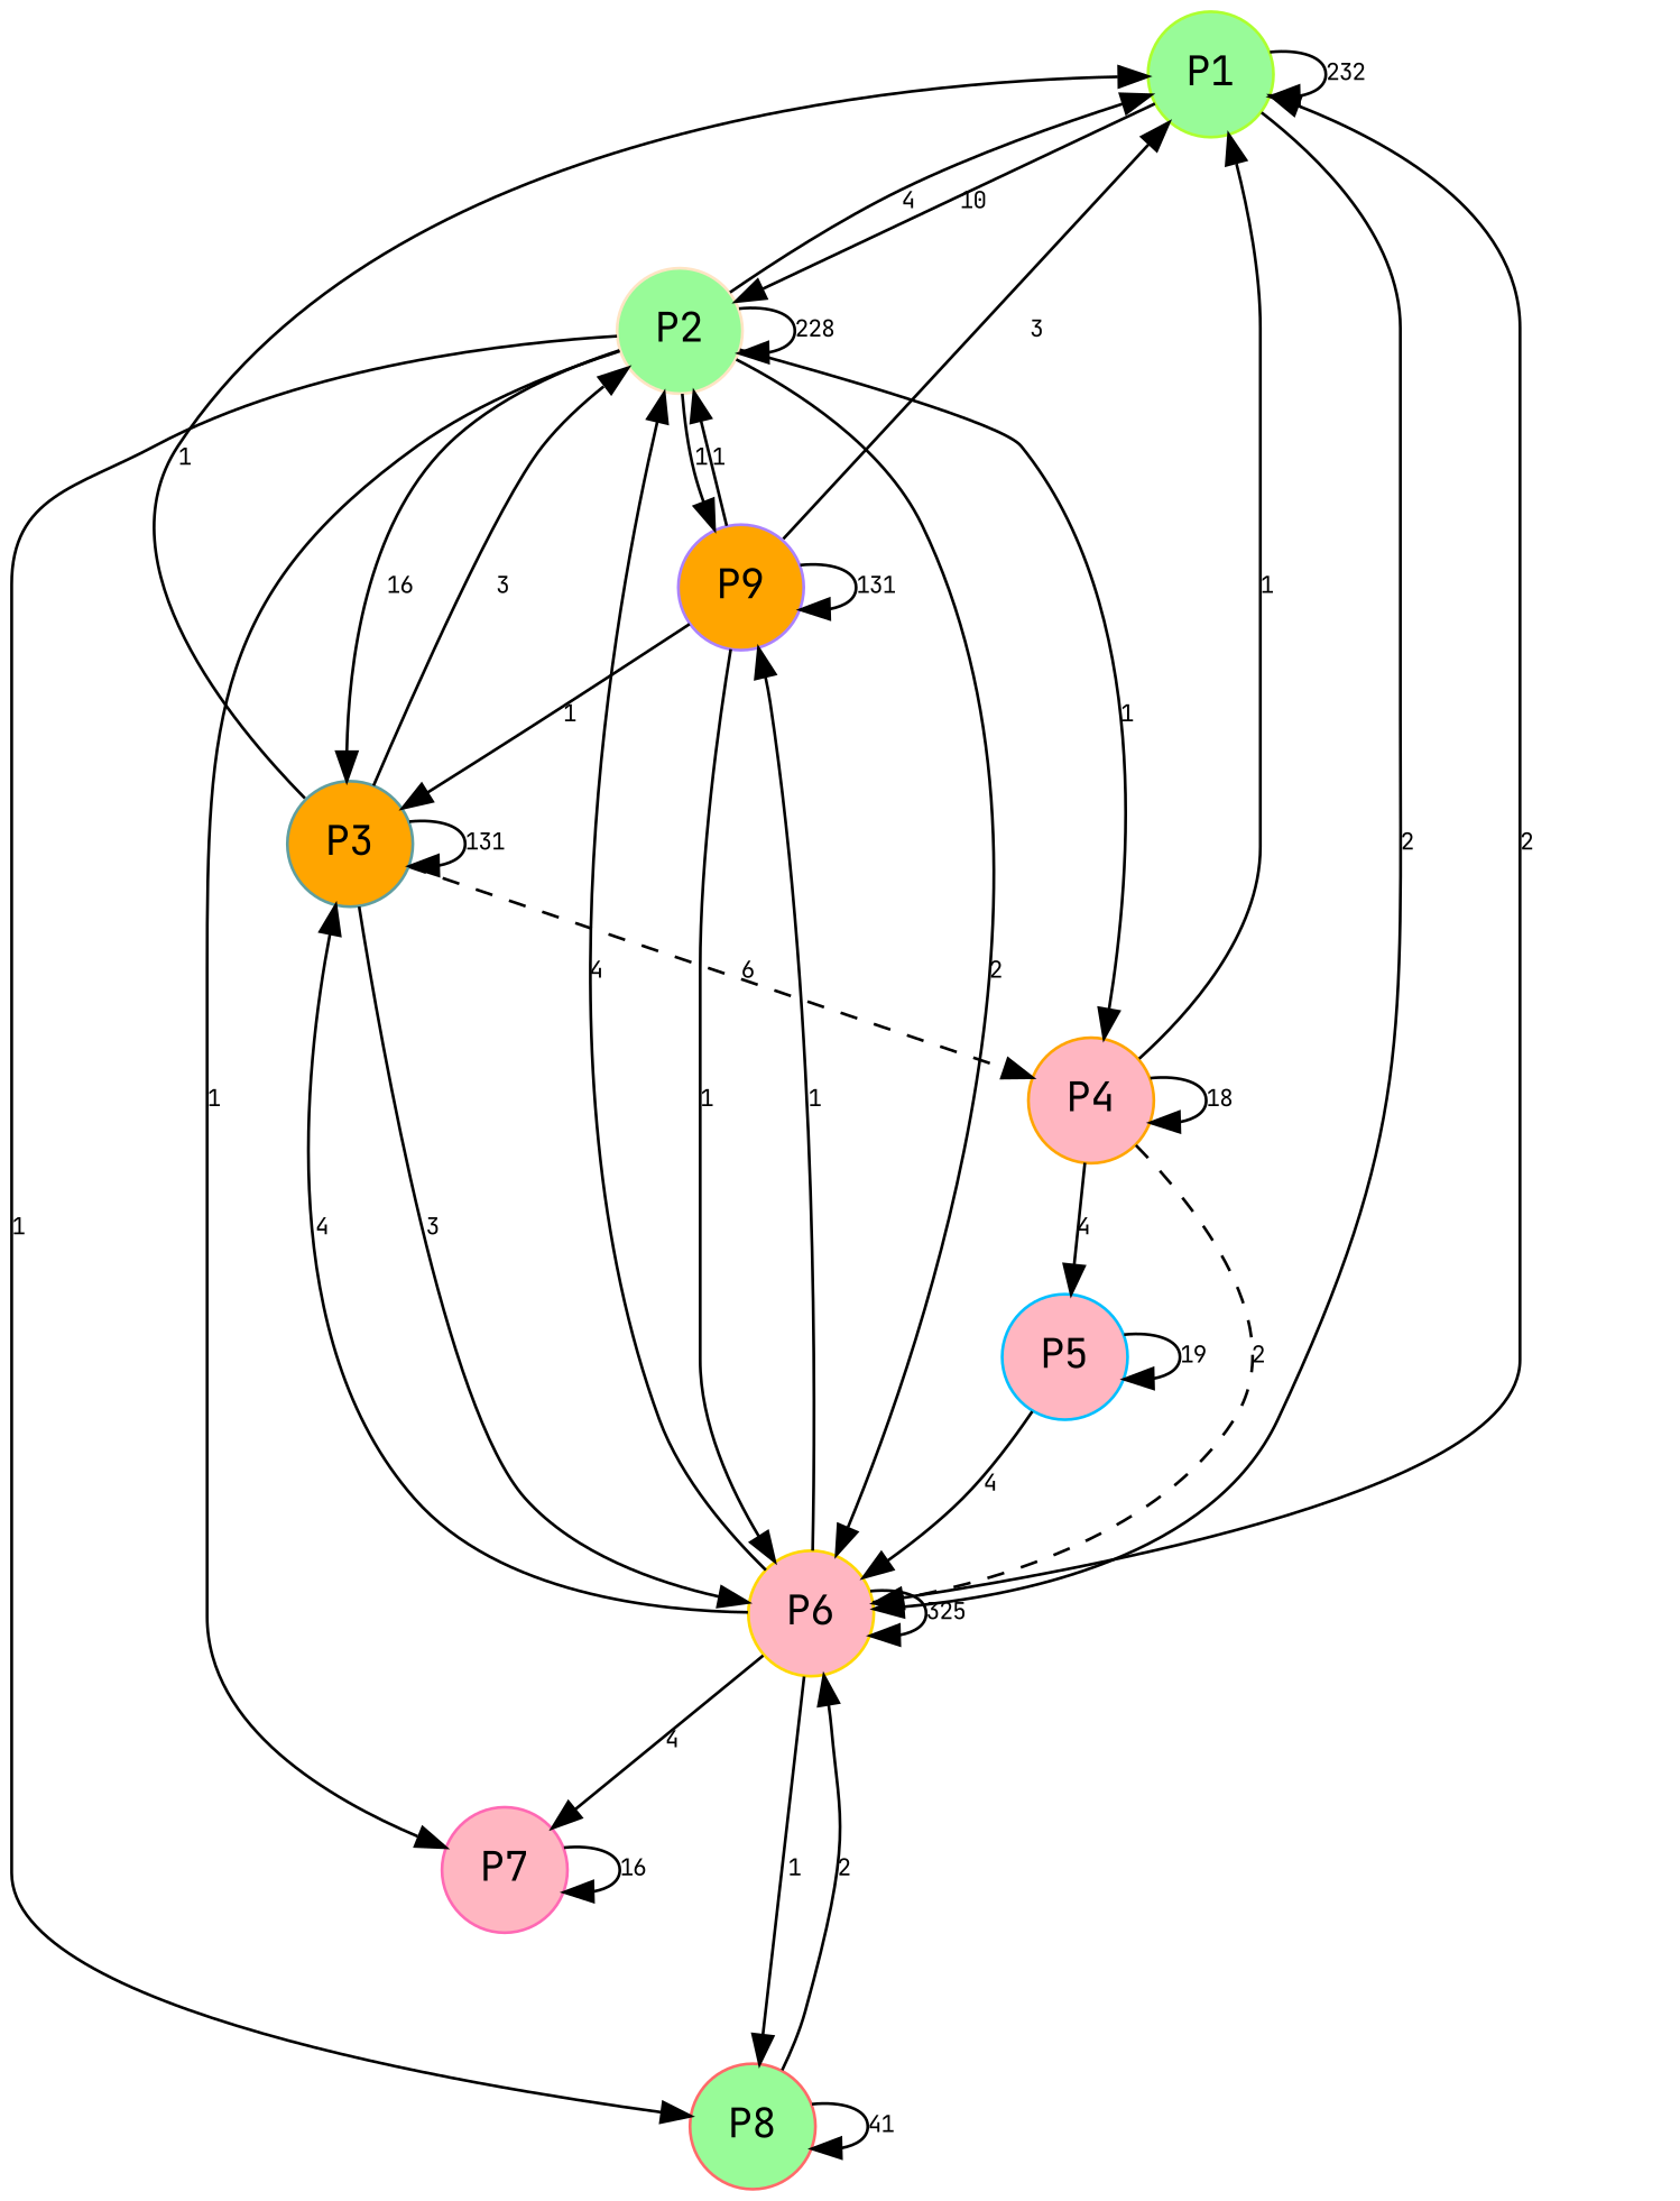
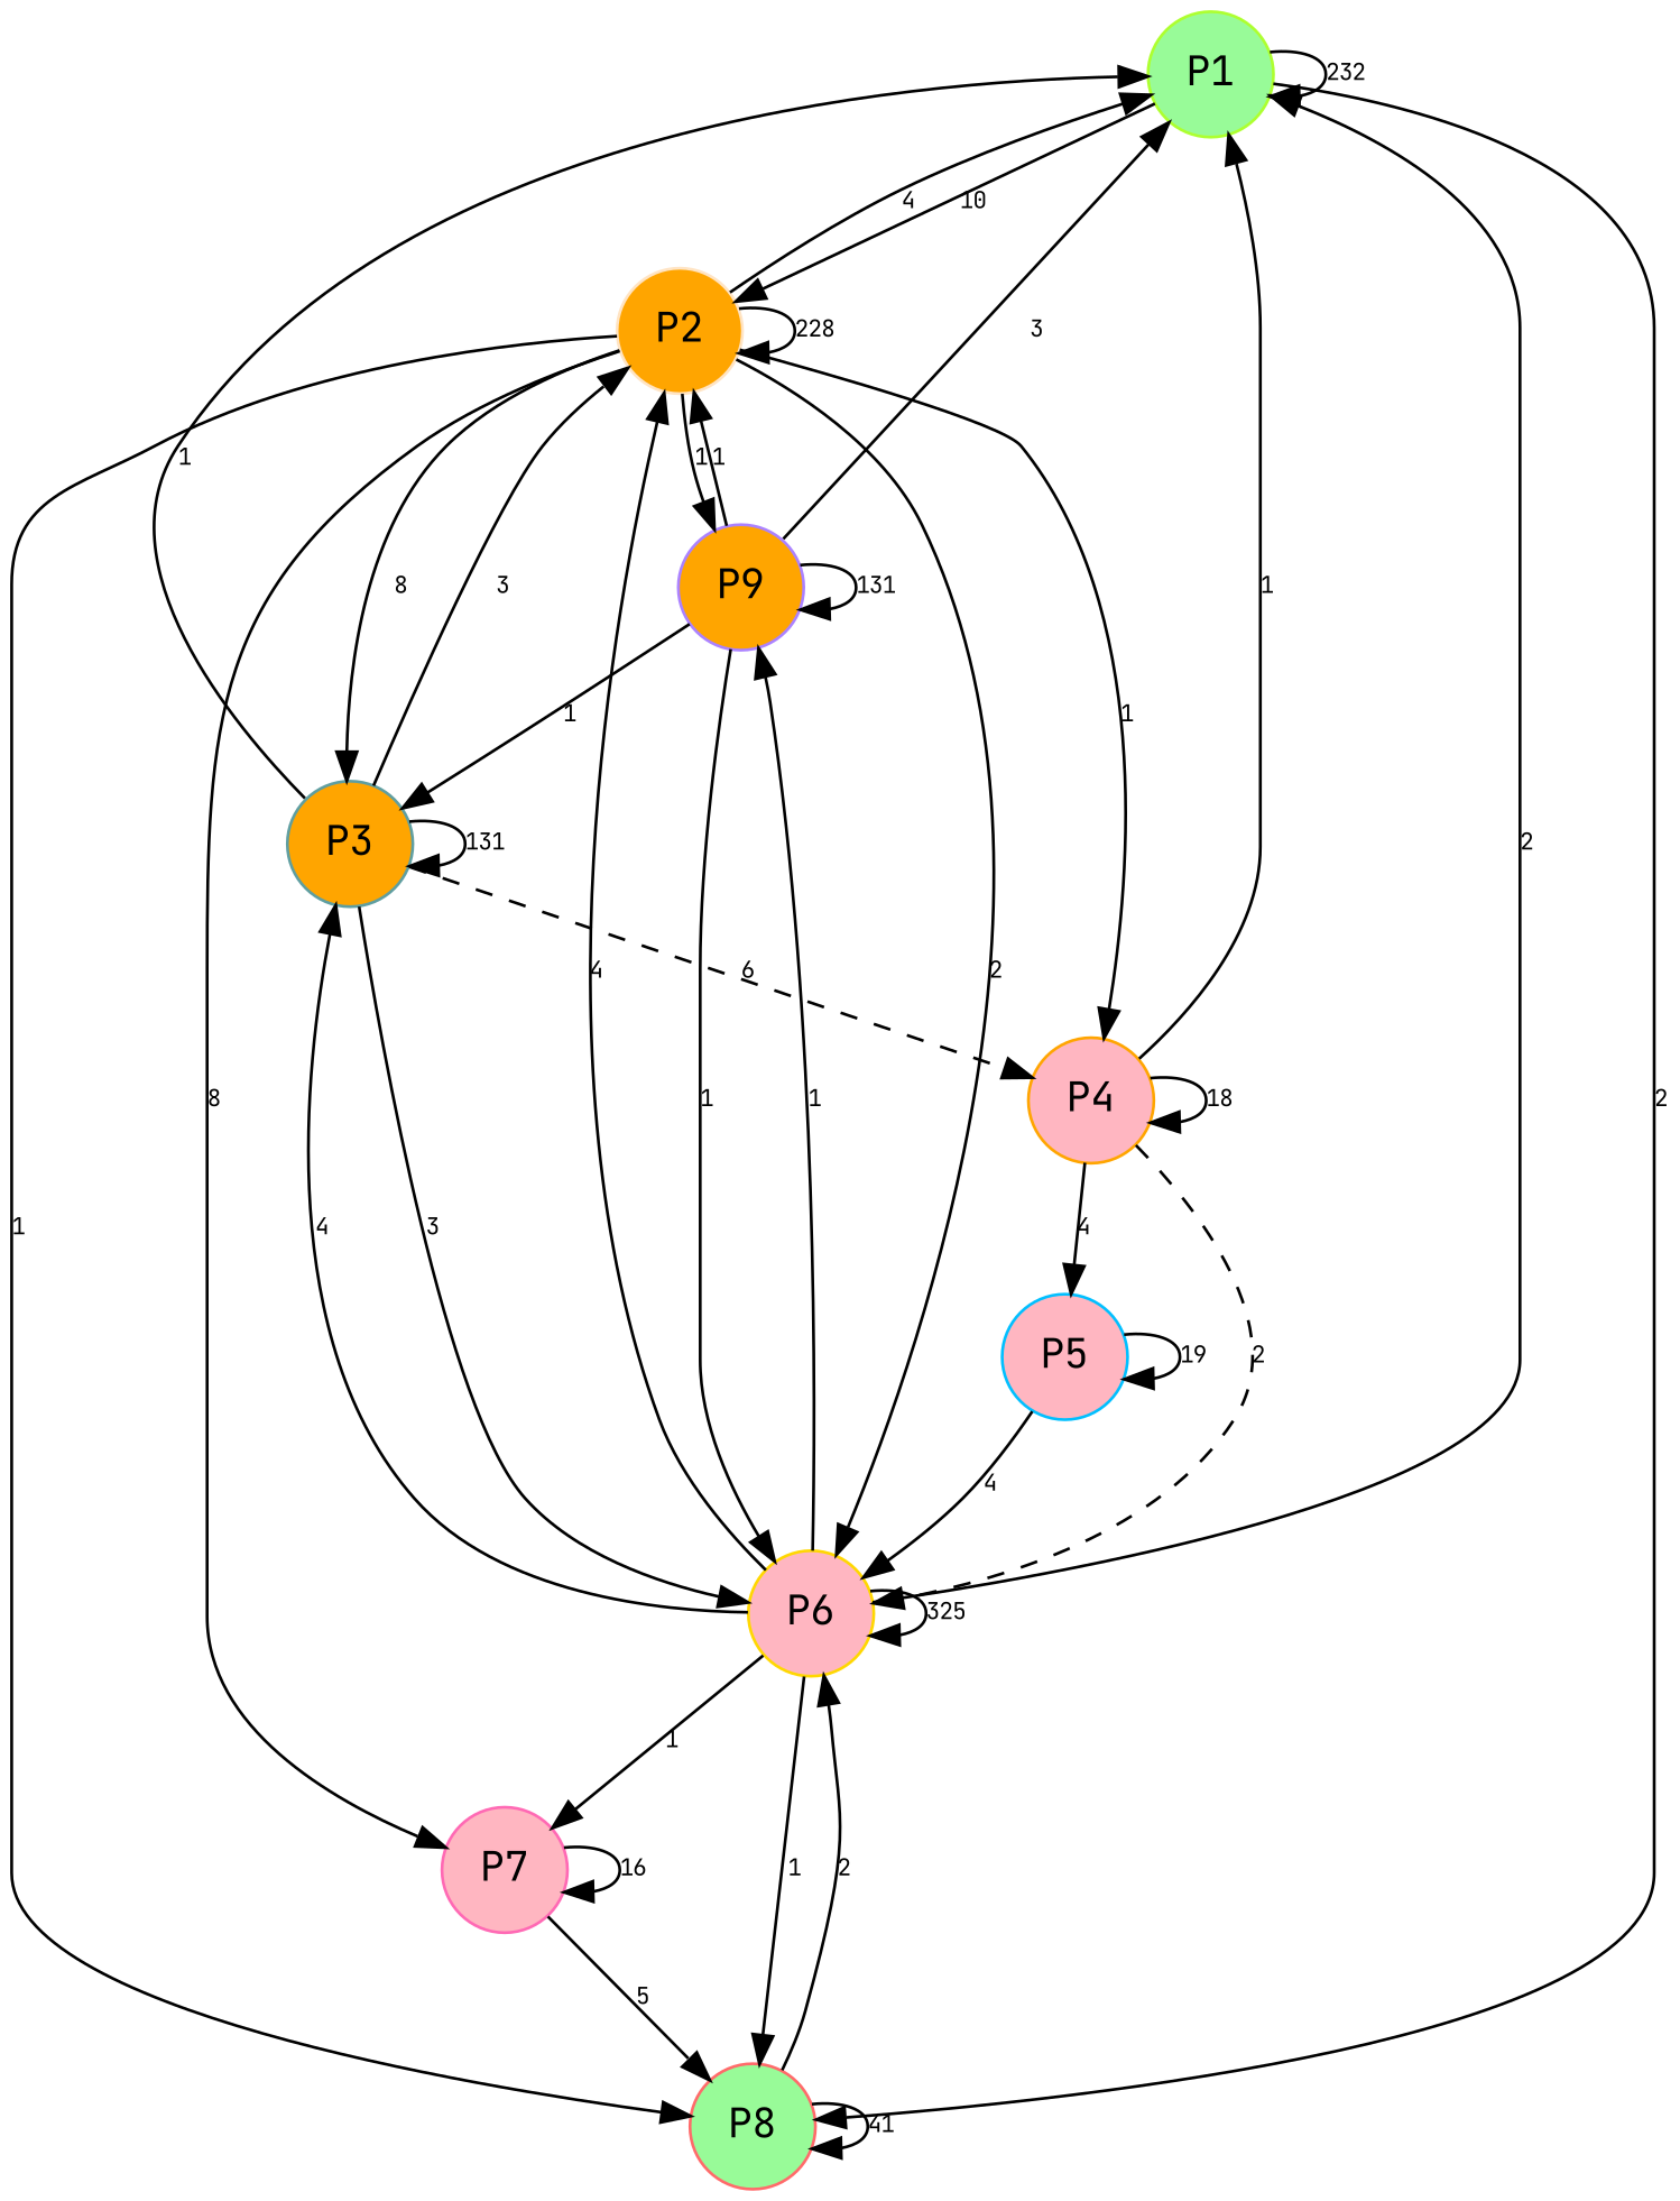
  digraph {
    fontname="JetBrains Mono"
    node [fillcolor=lightpink fontname="JetBrains Mono" shape=circle style=filled]
    edge [fontname="JetBrains Mono" fontsize=8 labelfloat=false]
    P1 [color=greenyellow fillcolor=palegreen]
-   P2 [color=bisque fillcolor=palegreen]
+   P2 [color=bisque fillcolor=orange]
    P6 [color=gold]
    P3 [color=cadetblue fillcolor=orange]
    P4 [color=orange]
    P7 [color=hotpink]
    P8 [color=indianred1 fillcolor=palegreen]
    P9 [color=mediumpurple1 fillcolor=orange]
    P5 [color=deepskyblue]
    P1 -> P1 [label=232]
    P1 -> P2 [label=10]
-   P1 -> P6 [label=2]
+   P1 -> P8 [label=2]
    P2 -> P1 [label=4]
    P2 -> P2 [label=228]
    P2 -> P6 [label=2]
-   P2 -> P3 [label=16]
+   P2 -> P3 [label=8]
    P2 -> P4 [label=1]
-   P2 -> P7 [label=1]
+   P2 -> P7 [label=8]
    P2 -> P8 [label=1]
    P2 -> P9 [label=1]
    P6 -> P1 [label=2]
    P6 -> P2 [label=4]
    P6 -> P6 [label=325]
    P6 -> P3 [label=4]
-   P6 -> P7 [label=4]
+   P6 -> P7 [label=1]
    P6 -> P8 [label=1]
    P6 -> P9 [label=1]
    P3 -> P1 [label=1]
    P3 -> P2 [label=3]
    P3 -> P6 [label=3]
    P3 -> P3 [label=131]
    P3 -> P4 [label=6 style=dashed]
    P4 -> P1 [label=1]
    P4 -> P6 [label=2 style=dashed]
    P4 -> P4 [label=18]
    P4 -> P5 [label=4]
    P7 -> P7 [label=16]
+   P7 -> P8 [label=5]
    P8 -> P6 [label=2]
    P8 -> P8 [label=41]
    P9 -> P1 [label=3]
    P9 -> P2 [label=1]
    P9 -> P6 [label=1]
    P9 -> P3 [label=1]
    P9 -> P9 [label=131]
    P5 -> P6 [label=4]
    P5 -> P5 [label=19]
  }
